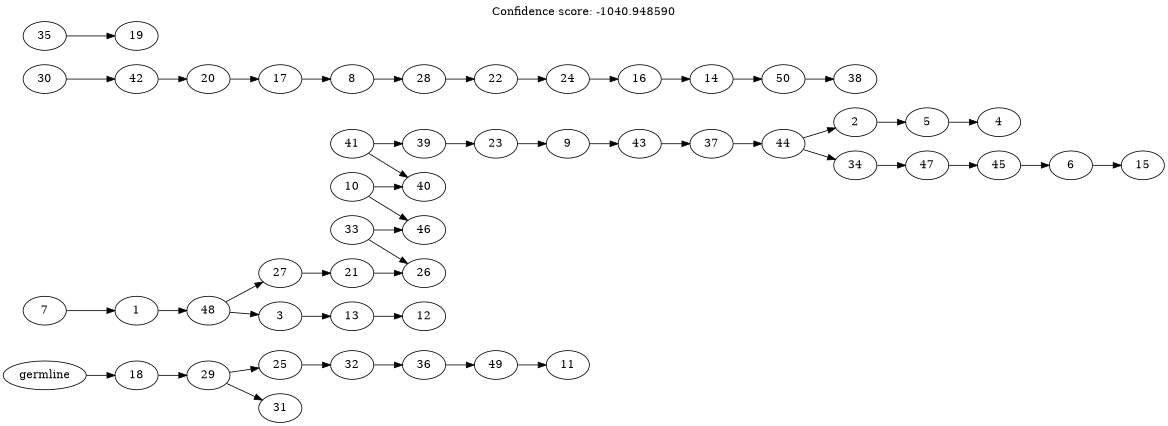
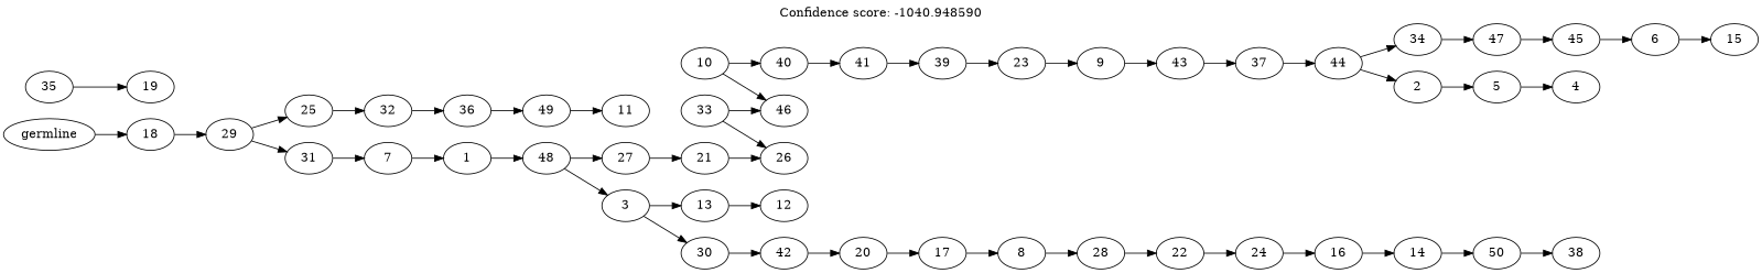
  digraph {
    label="Confidence score: -1040.948590"
    labelloc=t
    rankdir=LR
    n1 [label=49]
    n2 [label=11]
    n3 [label=36]
    n4 [label=32]
    n5 [label=25]
    n6 [label=5]
    n7 [label=4]
    n8 [label=2]
    n9 [label=44]
    n10 [label=34]
    n11 [label=37]
    n12 [label=43]
    n13 [label=9]
    n14 [label=23]
    n15 [label=39]
    n16 [label=41]
    n17 [label=40]
    n18 [label=10]
    n19 [label=46]
    n20 [label=33]
    n21 [label=26]
    n22 [label=21]
    n23 [label=27]
    n24 [label=6]
    n25 [label=15]
    n26 [label=45]
    n27 [label=47]
    n28 [label=38]
    n29 [label=50]
    n30 [label=14]
    n31 [label=16]
    n32 [label=24]
    n33 [label=22]
    n34 [label=28]
    n35 [label=8]
    n36 [label=17]
    n37 [label=20]
    n38 [label=42]
    n39 [label=30]
    n40 [label=35]
    n41 [label=19]
    n42 [label=12]
    n43 [label=13]
    n44 [label=3]
    n45 [label=48]
    n46 [label=1]
    n47 [label=7]
    n48 [label=31]
    n49 [label=29]
    n50 [label=18]
    n51 [label=germline]
    n1 -> n2
    n3 -> n1
    n4 -> n3
    n5 -> n4
    n6 -> n7
    n8 -> n6
    n9 -> n8
    n9 -> n10
    n10 -> n27
    n11 -> n9
    n12 -> n11
    n13 -> n12
    n14 -> n13
    n15 -> n14
    n16 -> n15
-   n16 -> n17
+   n17 -> n16
    n18 -> n17
    n18 -> n19
    n20 -> n19
    n20 -> n21
    n22 -> n21
    n23 -> n22
    n24 -> n25
    n26 -> n24
    n27 -> n26
    n29 -> n28
    n30 -> n29
    n31 -> n30
    n32 -> n31
    n33 -> n32
    n34 -> n33
    n35 -> n34
    n36 -> n35
    n37 -> n36
    n38 -> n37
    n39 -> n38
    n40 -> n41
    n43 -> n42
+   n44 -> n39
    n44 -> n43
    n45 -> n23
    n45 -> n44
    n46 -> n45
    n47 -> n46
+   n48 -> n47
    n49 -> n5
    n49 -> n48
    n50 -> n49
    n51 -> n50
  }
